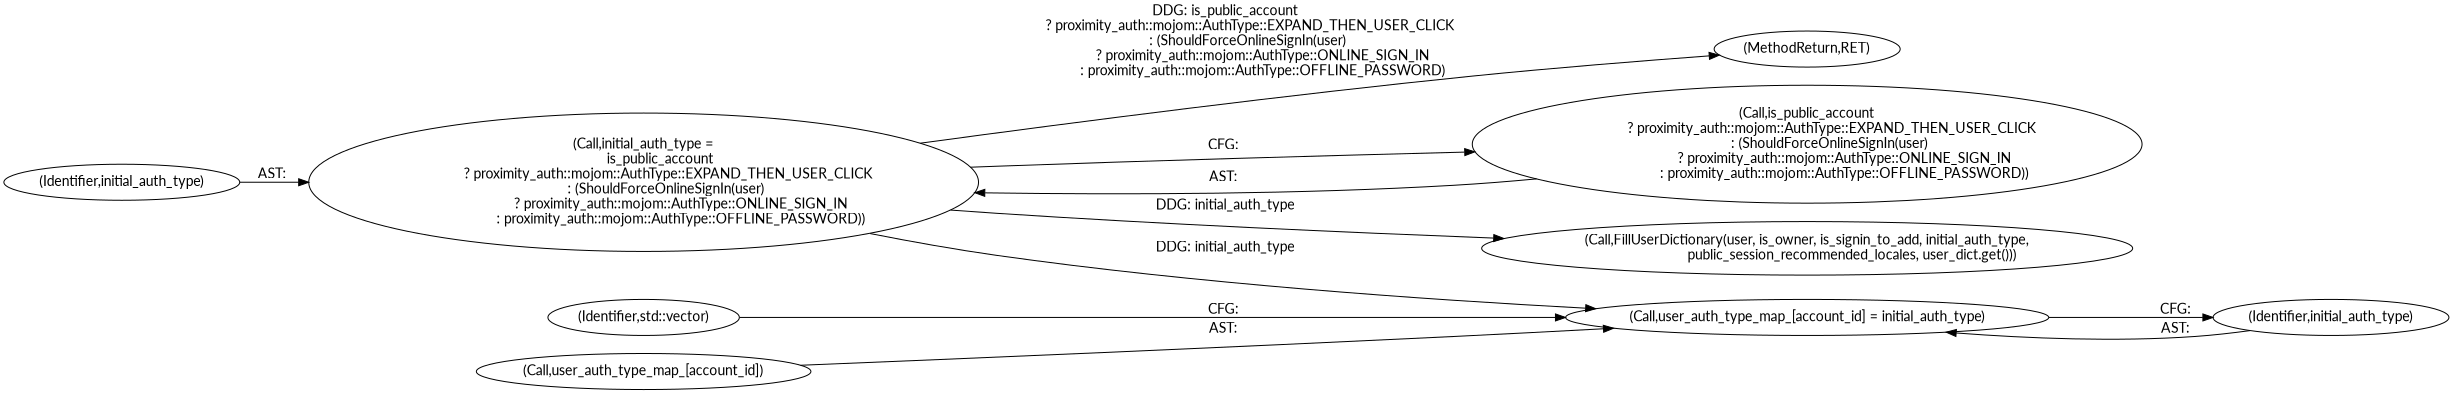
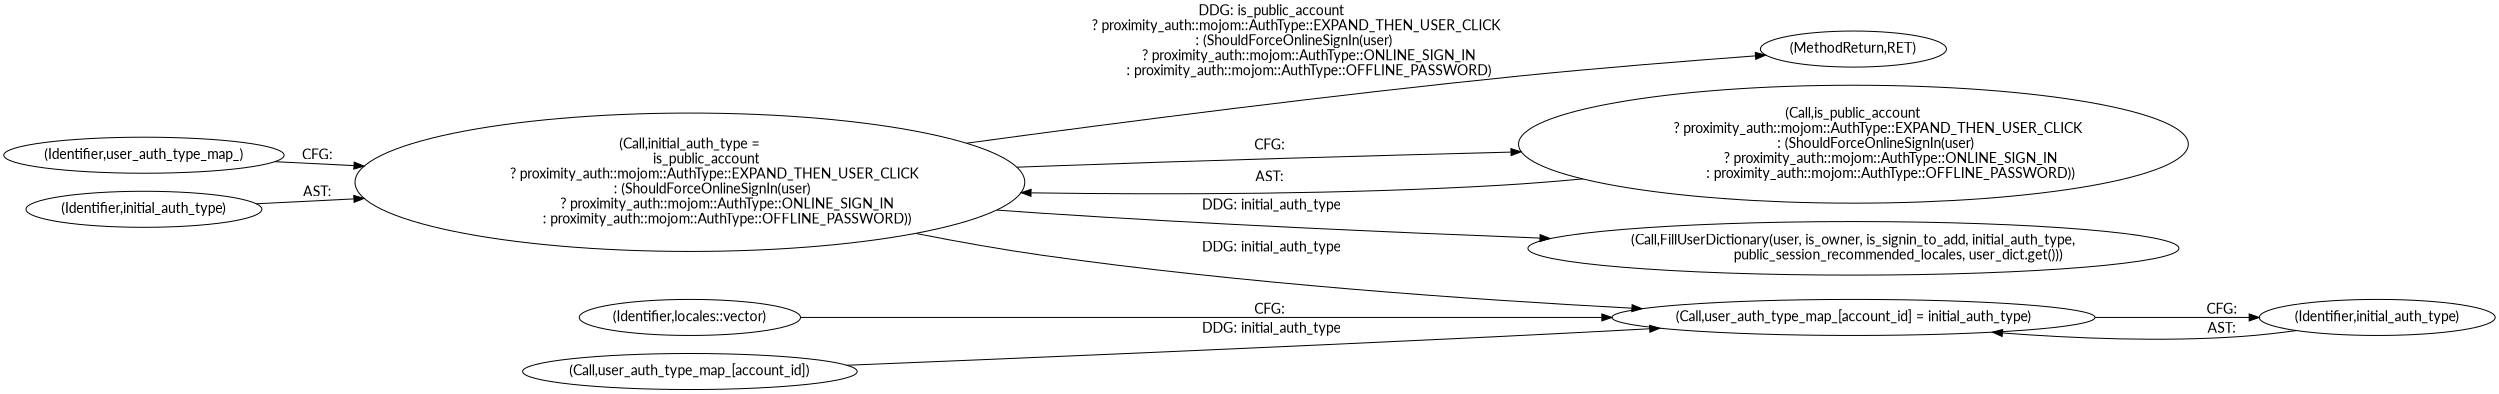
  digraph {
    fontname=Lato
    rankdir=LR
    node [fontname=Lato]
    edge [fontname=Lato]
    n1 [label="(Call,user_auth_type_map_[account_id] = initial_auth_type)"]
    n2 [label="(Identifier,initial_auth_type)"]
    n3 [label="(MethodReturn,RET)"]
    n4 [label="(Call,initial_auth_type =\n         is_public_account\n             ? proximity_auth::mojom::AuthType::EXPAND_THEN_USER_CLICK\n            : (ShouldForceOnlineSignIn(user)\n                    ? proximity_auth::mojom::AuthType::ONLINE_SIGN_IN\n                    : proximity_auth::mojom::AuthType::OFFLINE_PASSWORD))"]
    n5 [label="(Call,is_public_account\n             ? proximity_auth::mojom::AuthType::EXPAND_THEN_USER_CLICK\n            : (ShouldForceOnlineSignIn(user)\n                    ? proximity_auth::mojom::AuthType::ONLINE_SIGN_IN\n                    : proximity_auth::mojom::AuthType::OFFLINE_PASSWORD))"]
    n6 [label="(Call,FillUserDictionary(user, is_owner, is_signin_to_add, initial_auth_type,\n                        public_session_recommended_locales, user_dict.get()))"]
-   n8 [label="(Identifier,std::vector)"]
+   n7 [label="(Identifier,user_auth_type_map_)"]
+   n8 [label="(Identifier,locales::vector)"]
    n9 [label="(Call,user_auth_type_map_[account_id])"]
    n10 [label="(Identifier,initial_auth_type)"]
    n1 -> n2 [label="CFG: "]
    n2 -> n1 [label="AST: "]
    n4 -> n1 [label="DDG: initial_auth_type"]
    n4 -> n3 [label="DDG: is_public_account\n             ? proximity_auth::mojom::AuthType::EXPAND_THEN_USER_CLICK\n            : (ShouldForceOnlineSignIn(user)\n                    ? proximity_auth::mojom::AuthType::ONLINE_SIGN_IN\n                    : proximity_auth::mojom::AuthType::OFFLINE_PASSWORD)"]
    n4 -> n5 [label="CFG: "]
    n4 -> n6 [label="DDG: initial_auth_type"]
    n5 -> n4 [label="AST: "]
+   n7 -> n4 [label="CFG: "]
    n8 -> n1 [label="CFG: "]
-   n9 -> n1 [label="AST: "]
+   n9 -> n1 [label="DDG: initial_auth_type"]
    n10 -> n4 [label="AST: "]
  }
